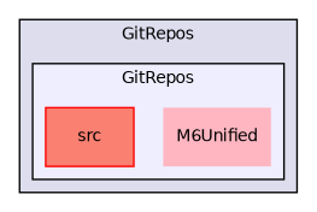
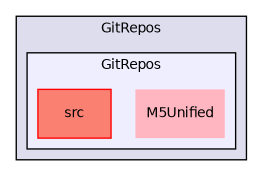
  digraph {
    compound=true
    node [fontname=Helvetica fontsize=10 style=filled]
-   n1 [label=M6Unified shape=plaintext fillcolor=lightpink]
+   n1 [label=M5Unified shape=plaintext fillcolor=lightpink]
    n2 [color=red fillcolor=salmon label=src shape=box]
    subgraph cluster_1 {
      bgcolor="#ddddee"
      fontname=Helvetica
      fontsize=10
      label=GitRepos
      pencolor=black
      subgraph cluster_2 {
        bgcolor="#eeeeff"
        fontname=Helvetica
        fontsize=10
        pencolor=black
        n1
        n2
      }
    }
  }
